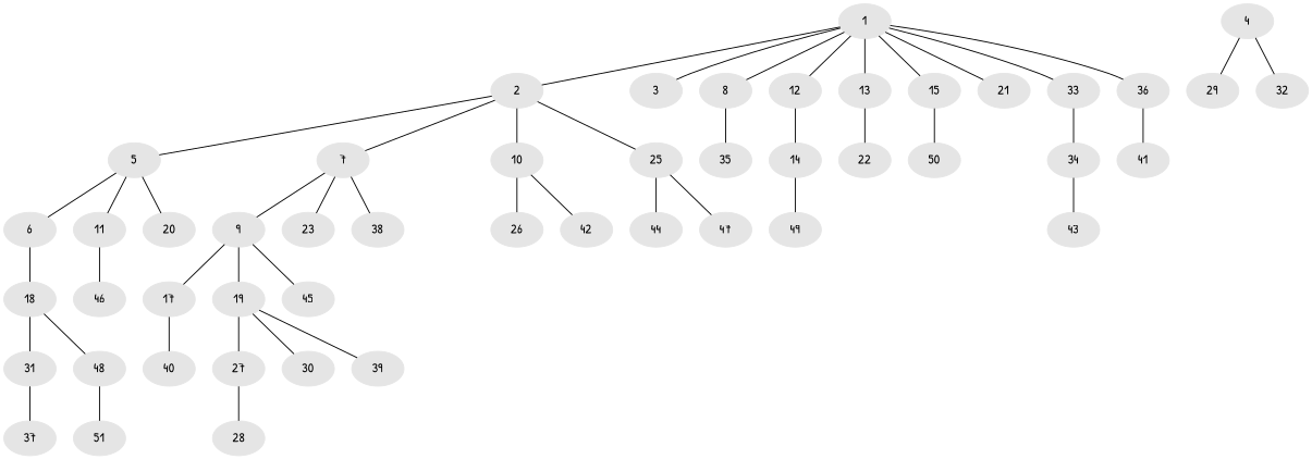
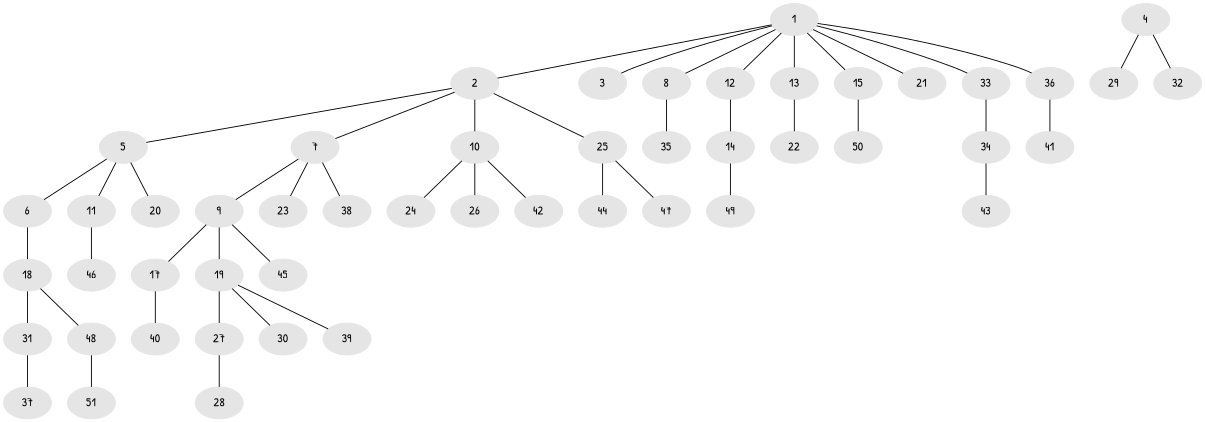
  graph {
    fontname="Patrick Hand"
    node [color=gray90 fontname="Patrick Hand" style=filled]
    edge [fontname="Patrick Hand"]
    1
    2
    3
    8
    12
    13
    15
    21
    33
    36
    5
    7
    10
    25
    35
    14
    22
    50
    34
    41
    4
    29
    32
    6
    11
    20
    9
    23
    38
+   24
    26
    42
    44
    47
    18
    46
    31
    48
    17
    19
    45
    40
    27
    30
    39
    49
    37
    51
    28
    43
    1 -- 2
    1 -- 3
    1 -- 8
    1 -- 12
    1 -- 13
    1 -- 15
    1 -- 21
    1 -- 33
    1 -- 36
    2 -- 5
    2 -- 7
    2 -- 10
    2 -- 25
    8 -- 35
    12 -- 14
    13 -- 22
    15 -- 50
    33 -- 34
    36 -- 41
    5 -- 6
    5 -- 11
    5 -- 20
    7 -- 9
    7 -- 23
    7 -- 38
+   10 -- 24
    10 -- 26
    10 -- 42
    25 -- 44
    25 -- 47
    14 -- 49
    34 -- 43
    4 -- 29
    4 -- 32
    6 -- 18
    11 -- 46
    9 -- 17
    9 -- 19
    9 -- 45
    18 -- 31
    18 -- 48
    31 -- 37
    48 -- 51
    17 -- 40
    19 -- 27
    19 -- 30
    19 -- 39
    27 -- 28
  }
